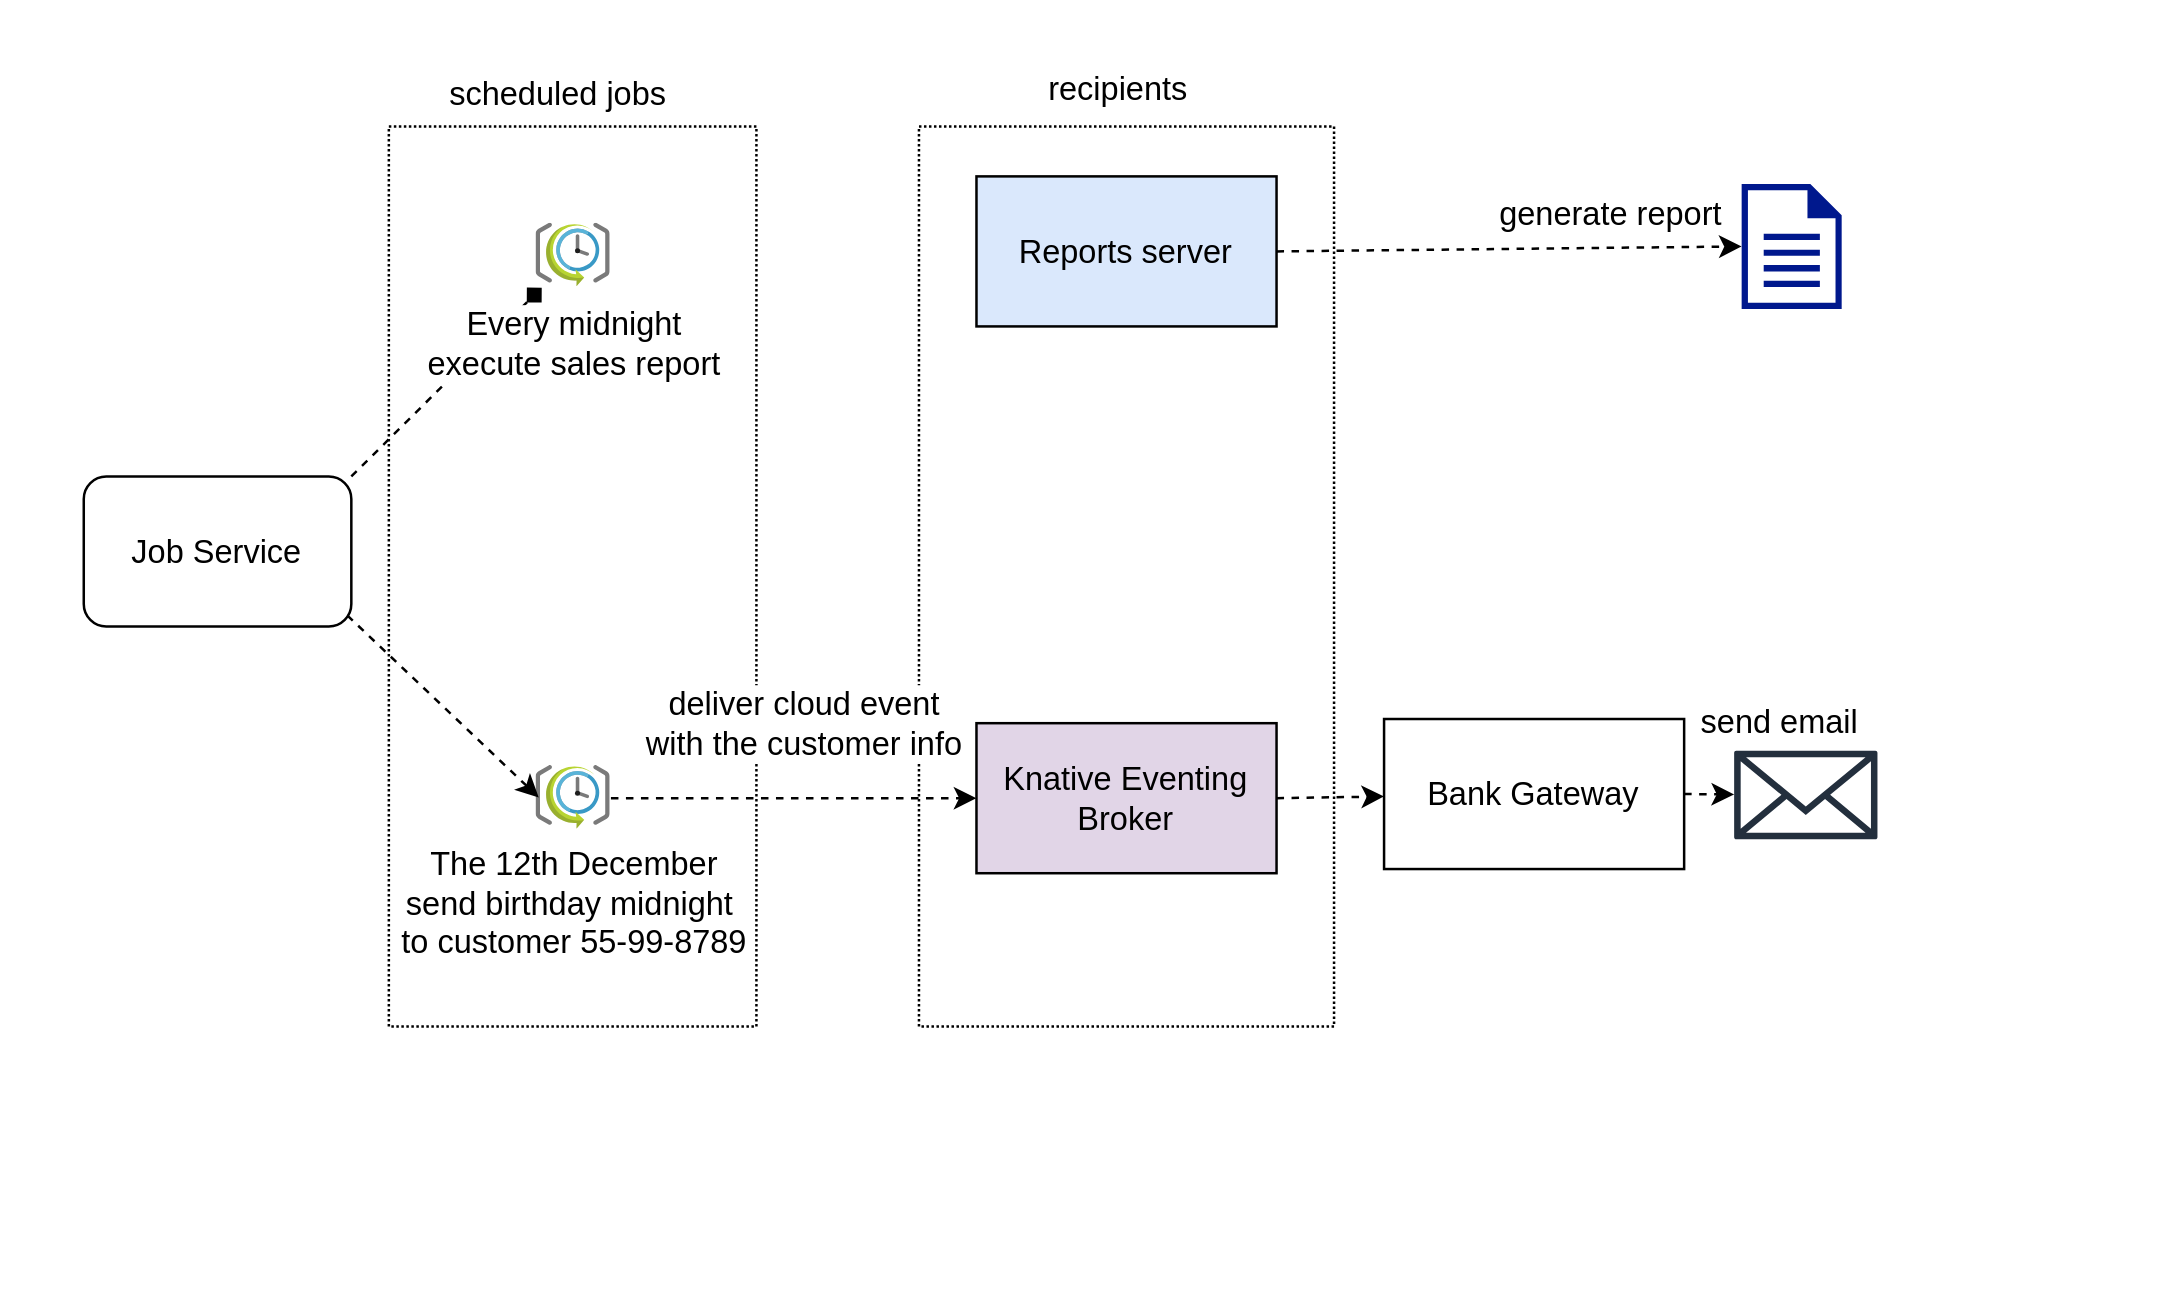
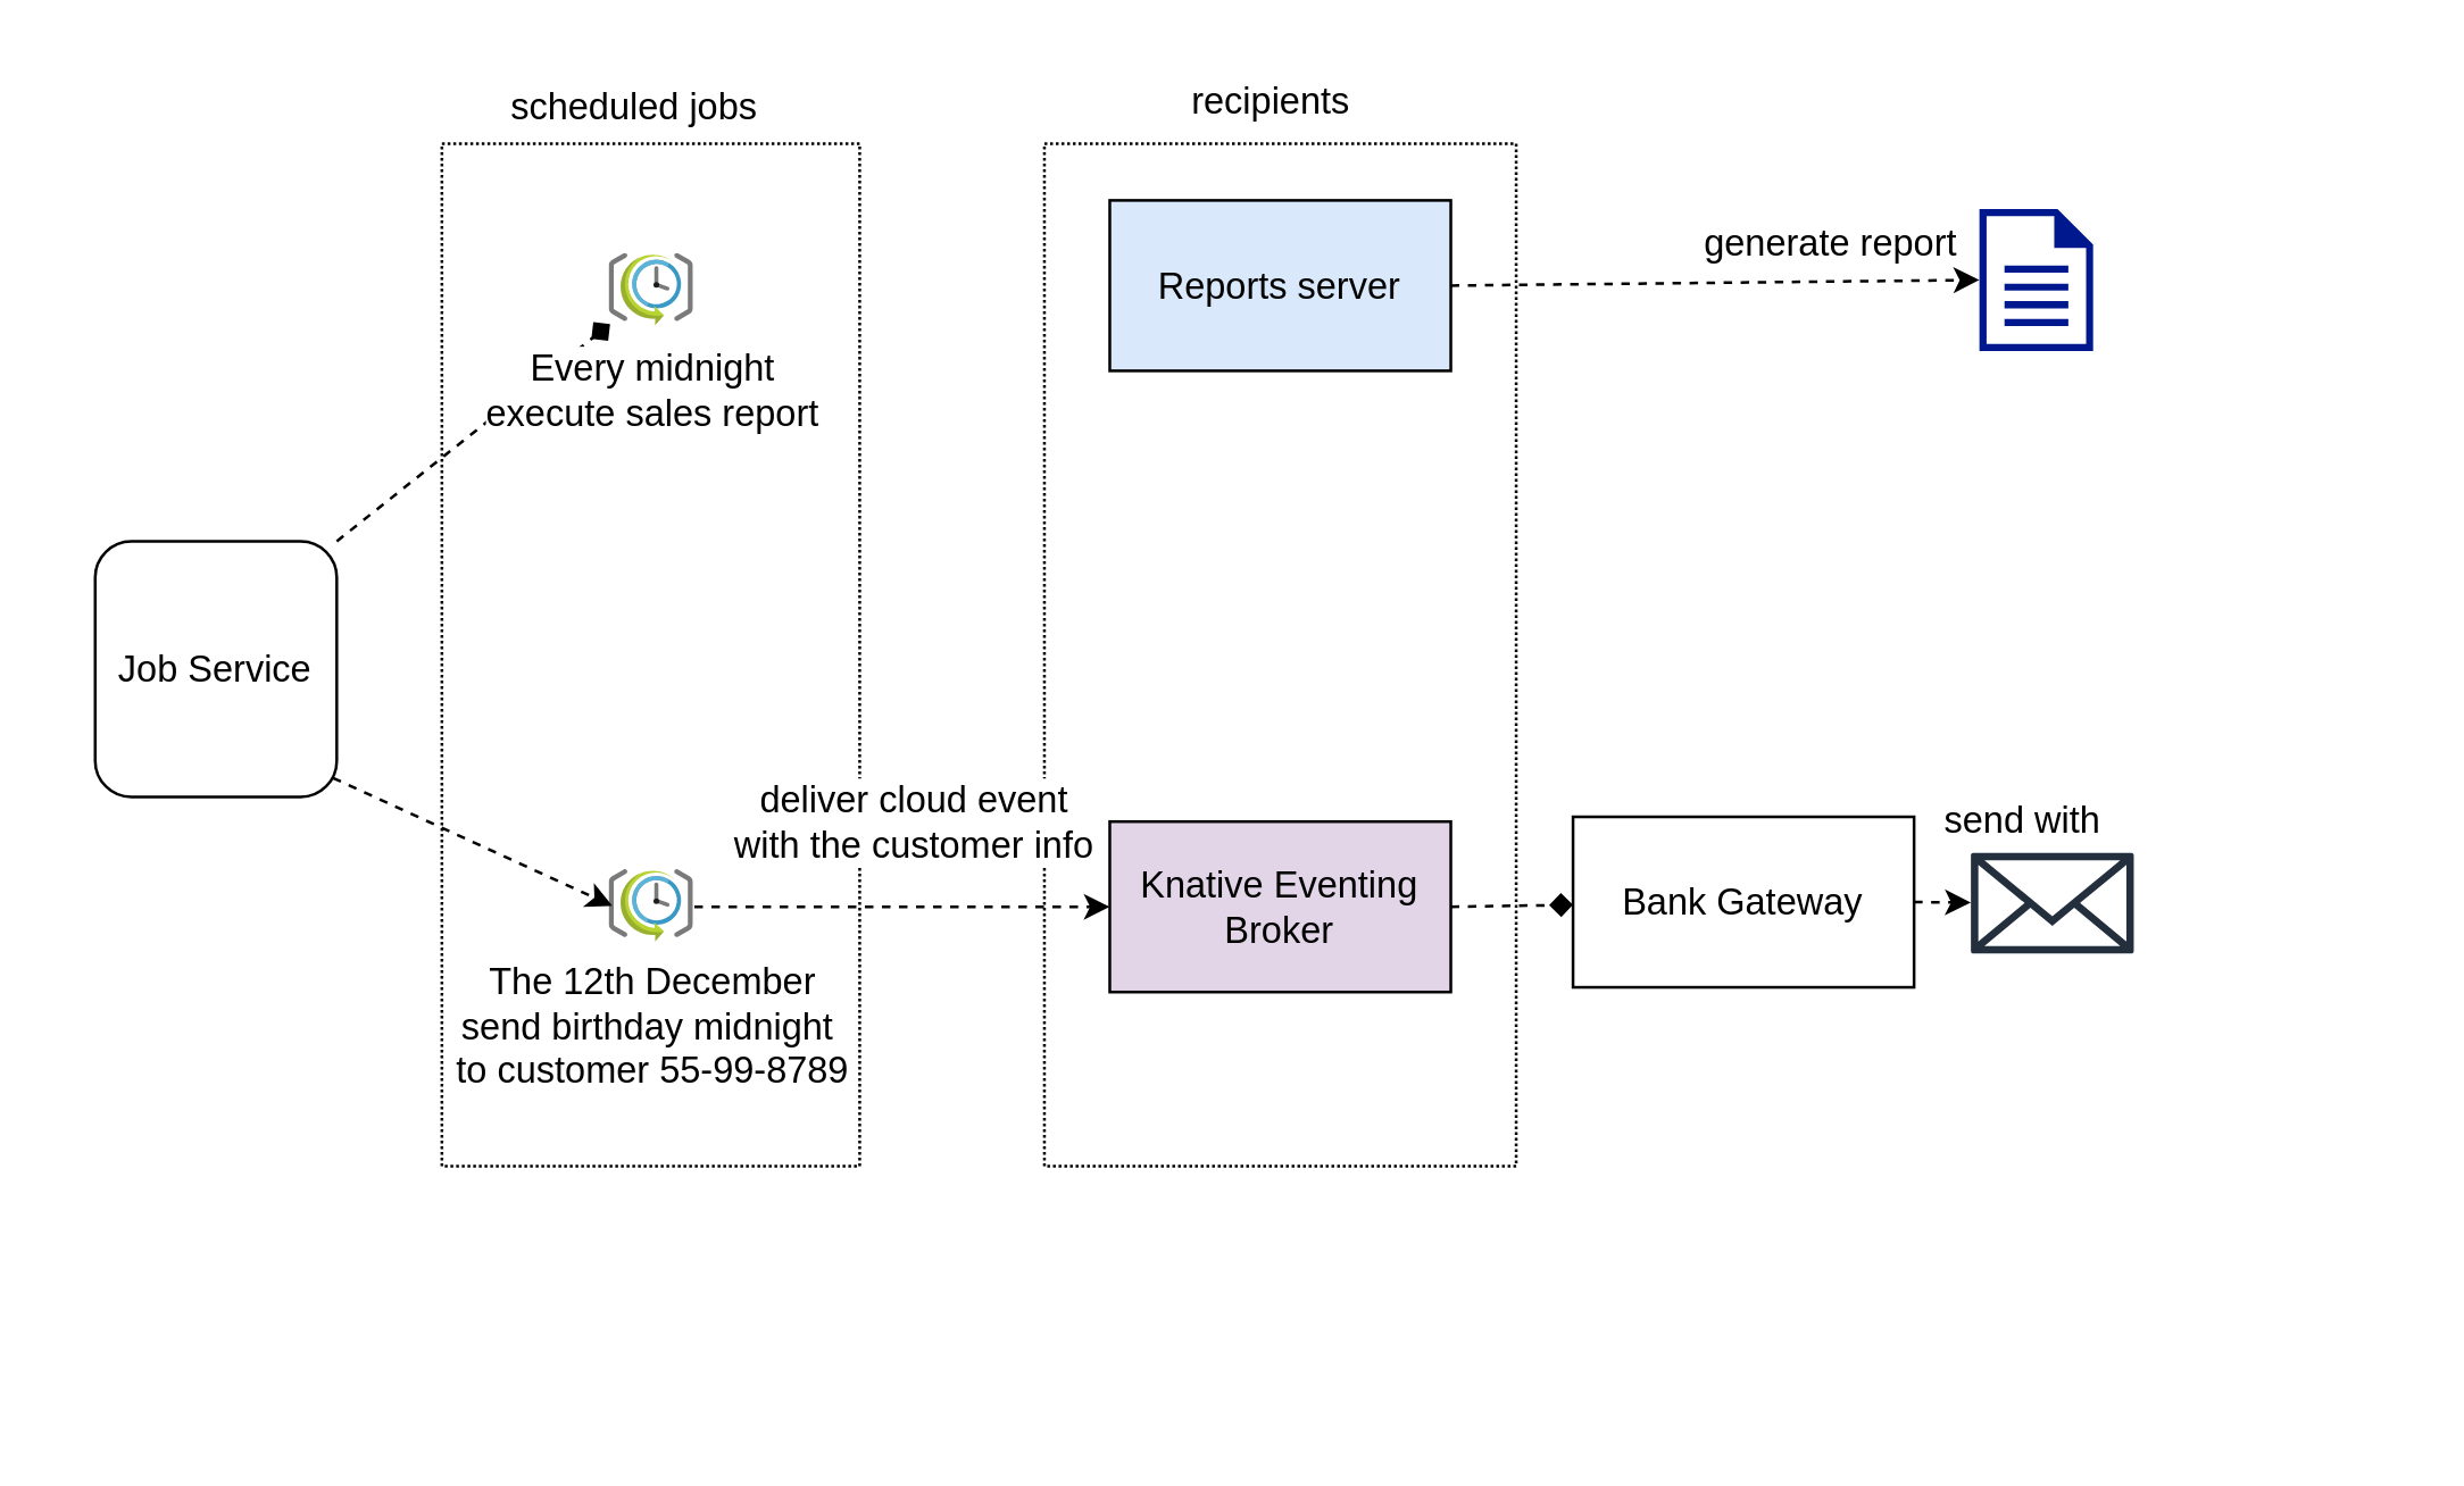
  <mxCell id="0" />
  <mxCell id="1" parent="0" />
  <mxCell id="2" value="" style="group" connectable="0" vertex="1" parent="1"><mxGeometry x="20" y="20" width="824.31" height="481" as="geometry" /></mxCell>
  <mxCell id="3" value="" style="rounded=0;whiteSpace=wrap;html=1;dashed=1;dashPattern=1 1;" vertex="1" parent="2"><mxGeometry x="347" y="30" width="166" height="360" as="geometry" /></mxCell>
  <mxCell id="4" value="" style="rounded=0;whiteSpace=wrap;html=1;dashed=1;dashPattern=1 1;" vertex="1" parent="2"><mxGeometry x="135" y="30" width="147" height="360" as="geometry" /></mxCell>
- <mxCell id="5" value="&lt;font style=&quot;font-size: 13px;&quot;&gt;Job Service&lt;/font&gt;" style="rounded=1;whiteSpace=wrap;html=1;" vertex="1" parent="2"><mxGeometry x="13" y="170" width="107" height="60" as="geometry" /></mxCell>
+ <mxCell id="5" value="&lt;font style=&quot;font-size: 13px;&quot;&gt;Job Service&lt;/font&gt;" style="rounded=1;whiteSpace=wrap;html=1;" vertex="1" parent="2"><mxGeometry x="13" y="170" width="85" height="90" as="geometry" /></mxCell>
  <mxCell id="6" value="" style="endArrow=diamond;startArrow=none;html=1;rounded=0;dashed=1;fontSize=10;exitX=1;exitY=0;exitDx=0;exitDy=0;startFill=0;" edge="1" parent="2" source="5" target="7"><mxGeometry width="50" height="50" relative="1" as="geometry"><mxPoint x="368" y="323" as="sourcePoint" /><mxPoint x="211" y="64" as="targetPoint" /></mxGeometry></mxCell>
  <mxCell id="7" value="&lt;font style=&quot;font-size: 13px;&quot;&gt;Every midnight&lt;br&gt;execute sales report&lt;/font&gt;" style="sketch=0;aspect=fixed;html=1;points=[];align=center;image;fontSize=12;image=img/lib/mscae/SchedulerJobCollection.svg;" vertex="1" parent="2"><mxGeometry x="194.17" y="69" width="29.65" height="25.5" as="geometry" /></mxCell>
  <mxCell id="8" value="&lt;font style=&quot;font-size: 13px;&quot;&gt;scheduled jobs&lt;/font&gt;" style="text;html=1;strokeColor=none;fillColor=none;align=center;verticalAlign=middle;whiteSpace=wrap;rounded=0;" vertex="1" parent="2"><mxGeometry x="158" y="2" width="90" height="30" as="geometry" /></mxCell>
  <mxCell id="9" value="&lt;font style=&quot;font-size: 13px;&quot;&gt;Reports server&lt;/font&gt;" style="rounded=0;whiteSpace=wrap;html=1;fillColor=#dae8fc;" vertex="1" parent="2"><mxGeometry x="370" y="50" width="120" height="60" as="geometry" /></mxCell>
  <mxCell id="10" value="&lt;font style=&quot;font-size: 13px;&quot;&gt;The 12th December&lt;br&gt;send birthday midnight&amp;nbsp;&lt;br&gt;to customer 55-99-8789&lt;/font&gt;" style="sketch=0;aspect=fixed;html=1;points=[];align=center;image;fontSize=12;image=img/lib/mscae/SchedulerJobCollection.svg;" vertex="1" parent="2"><mxGeometry x="194.17" y="285.92" width="29.65" height="25.5" as="geometry" /></mxCell>
  <mxCell id="11" value="" style="endArrow=classic;startArrow=none;html=1;rounded=0;dashed=1;fontSize=10;startFill=0;entryX=0;entryY=0.5;entryDx=0;entryDy=0;" edge="1" parent="2" source="10" target="22"><mxGeometry width="50" height="50" relative="1" as="geometry"><mxPoint x="561" y="214.92" as="sourcePoint" /><mxPoint x="397.0" y="298.67" as="targetPoint" /></mxGeometry></mxCell>
  <mxCell id="12" value="&lt;font style=&quot;font-size: 13px;&quot;&gt;Bank Gateway&lt;/font&gt;" style="rounded=0;whiteSpace=wrap;html=1;" vertex="1" parent="2"><mxGeometry x="533" y="267.0" width="120" height="60" as="geometry" /></mxCell>
- <mxCell id="13" value="" style="endArrow=classic;startArrow=none;html=1;rounded=0;dashed=1;fontSize=10;startFill=0;exitX=1;exitY=0.5;exitDx=0;exitDy=0;" edge="1" parent="2" source="22" target="12"><mxGeometry width="50" height="50" relative="1" as="geometry"><mxPoint x="528.65" y="235.42" as="sourcePoint" /><mxPoint x="532" y="236.33" as="targetPoint" /></mxGeometry></mxCell>
+ <mxCell id="13" value="" style="endArrow=diamond;startArrow=none;html=1;rounded=0;dashed=1;fontSize=10;startFill=0;exitX=1;exitY=0.5;exitDx=0;exitDy=0;" edge="1" parent="2" source="22" target="12"><mxGeometry width="50" height="50" relative="1" as="geometry"><mxPoint x="528.65" y="235.42" as="sourcePoint" /><mxPoint x="532" y="236.33" as="targetPoint" /></mxGeometry></mxCell>
  <mxCell id="14" value="" style="sketch=0;outlineConnect=0;fontColor=#232F3E;gradientColor=none;fillColor=#232F3D;strokeColor=none;dashed=0;verticalLabelPosition=bottom;verticalAlign=top;align=center;html=1;fontSize=12;fontStyle=0;aspect=fixed;pointerEvents=1;shape=mxgraph.aws4.email_2;" vertex="1" parent="2"><mxGeometry x="673" y="279.42" width="57.31" height="36" as="geometry" /></mxCell>
  <mxCell id="15" value="" style="endArrow=classic;startArrow=none;html=1;rounded=0;dashed=1;fontSize=10;startFill=0;exitX=1;exitY=0.5;exitDx=0;exitDy=0;" edge="1" parent="2" source="12" target="14"><mxGeometry width="50" height="50" relative="1" as="geometry"><mxPoint x="648" y="297.42" as="sourcePoint" /><mxPoint x="601.35" y="446.92" as="targetPoint" /></mxGeometry></mxCell>
- <mxCell id="16" value="&lt;font style=&quot;font-size: 13px;&quot;&gt;send email&lt;/font&gt;" style="text;html=1;align=center;verticalAlign=middle;resizable=0;points=[];autosize=1;strokeColor=none;fillColor=none;" vertex="1" parent="2"><mxGeometry x="650" y="254" width="81" height="28" as="geometry" /></mxCell>
+ <mxCell id="16" value="&lt;font style=&quot;font-size: 13px;&quot;&gt;send with&lt;/font&gt;" style="text;html=1;align=center;verticalAlign=middle;resizable=0;points=[];autosize=1;strokeColor=none;fillColor=none;" vertex="1" parent="2"><mxGeometry x="650" y="254" width="81" height="28" as="geometry" /></mxCell>
  <mxCell id="17" value="" style="endArrow=classic;startArrow=none;html=1;rounded=0;dashed=1;fontSize=10;startFill=0;exitX=1;exitY=0.5;exitDx=0;exitDy=0;entryX=0;entryY=0.5;entryDx=0;entryDy=0;entryPerimeter=0;" edge="1" parent="2" source="9" target="18"><mxGeometry width="50" height="50" relative="1" as="geometry"><mxPoint x="496.65" y="266.5" as="sourcePoint" /><mxPoint x="720.0" y="81.75" as="targetPoint" /></mxGeometry></mxCell>
  <mxCell id="18" value="" style="sketch=0;aspect=fixed;pointerEvents=1;shadow=0;dashed=0;html=1;strokeColor=none;labelPosition=center;verticalLabelPosition=bottom;verticalAlign=top;align=center;fillColor=#00188D;shape=mxgraph.mscae.enterprise.document" vertex="1" parent="2"><mxGeometry x="676" y="53" width="40" height="50" as="geometry" /></mxCell>
  <mxCell id="19" value="" style="endArrow=classic;startArrow=none;html=1;rounded=0;dashed=1;fontSize=10;exitX=0.985;exitY=0.926;exitDx=0;exitDy=0;startFill=0;entryX=0.026;entryY=0.487;entryDx=0;entryDy=0;entryPerimeter=0;exitPerimeter=0;" edge="1" parent="2" source="5" target="10"><mxGeometry width="50" height="50" relative="1" as="geometry"><mxPoint x="351" y="-14" as="sourcePoint" /><mxPoint x="430.912" y="-126.17" as="targetPoint" /></mxGeometry></mxCell>
  <mxCell id="20" value="&lt;font style=&quot;font-size: 13px;&quot;&gt;recipients&lt;/font&gt;" style="text;html=1;strokeColor=none;fillColor=none;align=center;verticalAlign=middle;whiteSpace=wrap;rounded=0;" vertex="1" parent="2"><mxGeometry x="382" width="90" height="30" as="geometry" /></mxCell>
  <mxCell id="21" value="&lt;font style=&quot;font-size: 13px;&quot;&gt;deliver cloud event&lt;br&gt;with the customer info&lt;/font&gt;" style="edgeLabel;html=1;align=center;verticalAlign=middle;resizable=0;points=[];" connectable="0" vertex="1" parent="2"><mxGeometry x="300" y="268.67" as="geometry" /></mxCell>
  <mxCell id="22" value="&lt;font style=&quot;font-size: 13px;&quot;&gt;Knative Eventing Broker&lt;/font&gt;" style="rounded=0;whiteSpace=wrap;html=1;fillColor=#e1d5e7;" vertex="1" parent="2"><mxGeometry x="370" y="268.67" width="120" height="60" as="geometry" /></mxCell>
  <mxCell id="23" value="&lt;font style=&quot;font-size: 13px;&quot;&gt;generate report&lt;/font&gt;" style="text;html=1;strokeColor=none;fillColor=none;align=center;verticalAlign=middle;whiteSpace=wrap;rounded=0;" vertex="1" parent="2"><mxGeometry x="574" y="50" width="100" height="30" as="geometry" /></mxCell>
